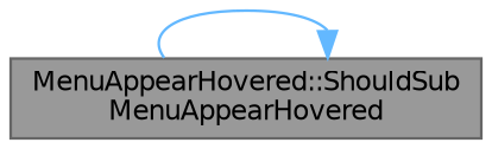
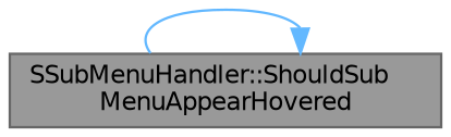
  digraph {
    rankdir=LR
-   n1 [color=gray40 fillcolor=grey60 fontcolor=black fontname=Helvetica fontsize=10 height=0.2 label="MenuAppearHovered::ShouldSub\lMenuAppearHovered" shape=box style=filled width=0.4]
+   n1 [color=gray40 fillcolor=grey60 fontcolor=black fontname=Helvetica fontsize=10 height=0.2 label="SSubMenuHandler::ShouldSub\lMenuAppearHovered" shape=box style=filled width=0.4]
    n1 -> n1 [color=steelblue1 fontname=Helvetica fontsize=10 labelfontname=Helvetica labelfontsize=10 style=solid]
  }
